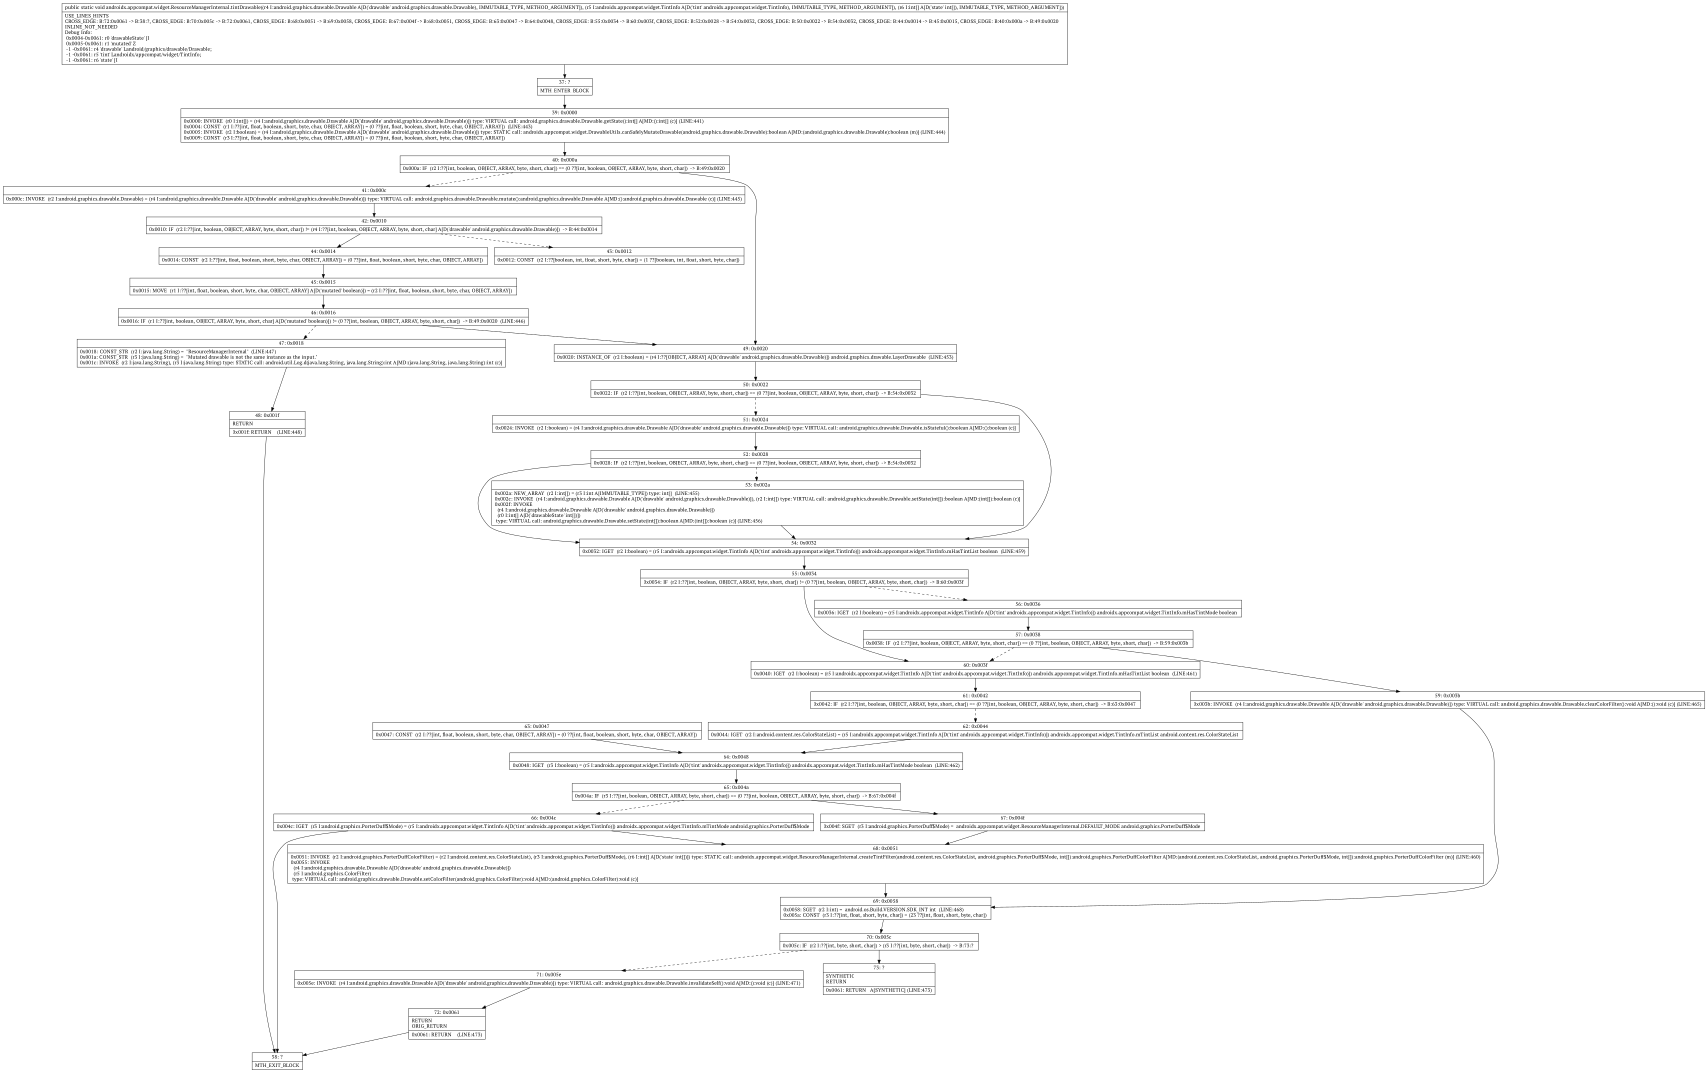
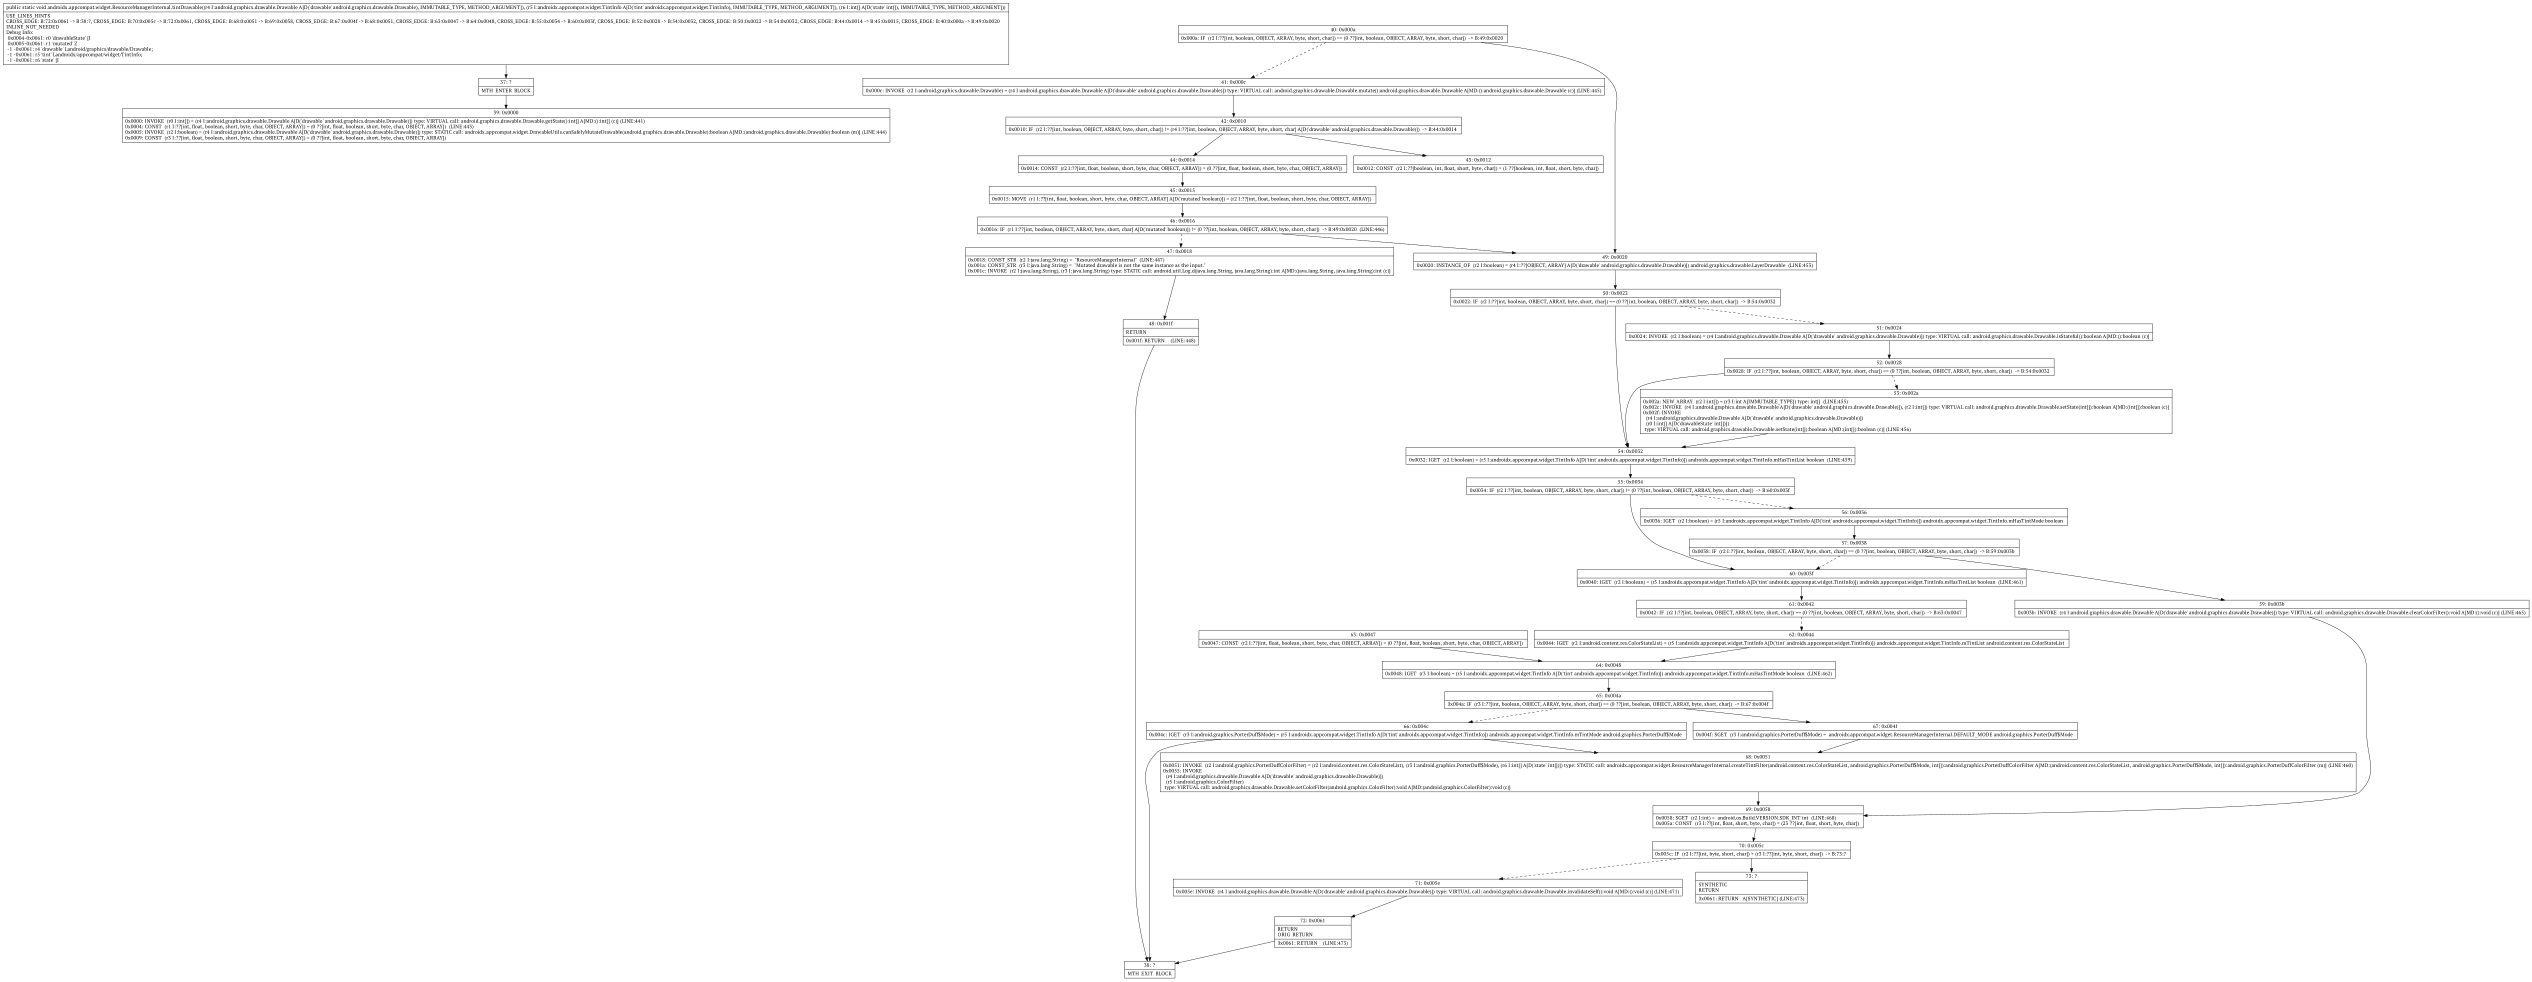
  digraph {
    fontname="PT Serif"
    node [fontname="PT Serif" shape=record]
    edge [fontname="PT Serif"]
    n1 [label="{37\:\ ?|MTH_ENTER_BLOCK\l}"]
    n2 [label="{39\:\ 0x0000|0x0000: INVOKE  (r0 I:int[]) = (r4 I:android.graphics.drawable.Drawable A[D('drawable' android.graphics.drawable.Drawable)]) type: VIRTUAL call: android.graphics.drawable.Drawable.getState():int[] A[MD:():int[] (c)] (LINE:441)\l0x0004: CONST  (r1 I:??[int, float, boolean, short, byte, char, OBJECT, ARRAY]) = (0 ??[int, float, boolean, short, byte, char, OBJECT, ARRAY])  (LINE:443)\l0x0005: INVOKE  (r2 I:boolean) = (r4 I:android.graphics.drawable.Drawable A[D('drawable' android.graphics.drawable.Drawable)]) type: STATIC call: androidx.appcompat.widget.DrawableUtils.canSafelyMutateDrawable(android.graphics.drawable.Drawable):boolean A[MD:(android.graphics.drawable.Drawable):boolean (m)] (LINE:444)\l0x0009: CONST  (r3 I:??[int, float, boolean, short, byte, char, OBJECT, ARRAY]) = (0 ??[int, float, boolean, short, byte, char, OBJECT, ARRAY]) \l}"]
    n3 [label="{40\:\ 0x000a|0x000a: IF  (r2 I:??[int, boolean, OBJECT, ARRAY, byte, short, char]) == (0 ??[int, boolean, OBJECT, ARRAY, byte, short, char])  \-\> B:49:0x0020 \l}"]
    n4 [label="{41\:\ 0x000c|0x000c: INVOKE  (r2 I:android.graphics.drawable.Drawable) = (r4 I:android.graphics.drawable.Drawable A[D('drawable' android.graphics.drawable.Drawable)]) type: VIRTUAL call: android.graphics.drawable.Drawable.mutate():android.graphics.drawable.Drawable A[MD:():android.graphics.drawable.Drawable (c)] (LINE:445)\l}"]
    n5 [label="{49\:\ 0x0020|0x0020: INSTANCE_OF  (r2 I:boolean) = (r4 I:??[OBJECT, ARRAY] A[D('drawable' android.graphics.drawable.Drawable)]) android.graphics.drawable.LayerDrawable  (LINE:453)\l}"]
    n6 [label="{42\:\ 0x0010|0x0010: IF  (r2 I:??[int, boolean, OBJECT, ARRAY, byte, short, char]) != (r4 I:??[int, boolean, OBJECT, ARRAY, byte, short, char] A[D('drawable' android.graphics.drawable.Drawable)])  \-\> B:44:0x0014 \l}"]
    n7 [label="{50\:\ 0x0022|0x0022: IF  (r2 I:??[int, boolean, OBJECT, ARRAY, byte, short, char]) == (0 ??[int, boolean, OBJECT, ARRAY, byte, short, char])  \-\> B:54:0x0032 \l}"]
    n8 [label="{43\:\ 0x0012|0x0012: CONST  (r2 I:??[boolean, int, float, short, byte, char]) = (1 ??[boolean, int, float, short, byte, char]) \l}"]
    n9 [label="{44\:\ 0x0014|0x0014: CONST  (r2 I:??[int, float, boolean, short, byte, char, OBJECT, ARRAY]) = (0 ??[int, float, boolean, short, byte, char, OBJECT, ARRAY]) \l}"]
    n10 [label="{45\:\ 0x0015|0x0015: MOVE  (r1 I:??[int, float, boolean, short, byte, char, OBJECT, ARRAY] A[D('mutated' boolean)]) = (r2 I:??[int, float, boolean, short, byte, char, OBJECT, ARRAY]) \l}"]
    n11 [label="{46\:\ 0x0016|0x0016: IF  (r1 I:??[int, boolean, OBJECT, ARRAY, byte, short, char] A[D('mutated' boolean)]) != (0 ??[int, boolean, OBJECT, ARRAY, byte, short, char])  \-\> B:49:0x0020  (LINE:446)\l}"]
    n12 [label="{47\:\ 0x0018|0x0018: CONST_STR  (r2 I:java.lang.String) =  \"ResourceManagerInternal\"  (LINE:447)\l0x001a: CONST_STR  (r3 I:java.lang.String) =  \"Mutated drawable is not the same instance as the input.\" \l0x001c: INVOKE  (r2 I:java.lang.String), (r3 I:java.lang.String) type: STATIC call: android.util.Log.d(java.lang.String, java.lang.String):int A[MD:(java.lang.String, java.lang.String):int (c)]\l}"]
    n13 [label="{48\:\ 0x001f|RETURN\l|0x001f: RETURN    (LINE:448)\l}"]
    n14 [label="{38\:\ ?|MTH_EXIT_BLOCK\l}"]
    n15 [label="{51\:\ 0x0024|0x0024: INVOKE  (r2 I:boolean) = (r4 I:android.graphics.drawable.Drawable A[D('drawable' android.graphics.drawable.Drawable)]) type: VIRTUAL call: android.graphics.drawable.Drawable.isStateful():boolean A[MD:():boolean (c)]\l}"]
    n16 [label="{54\:\ 0x0032|0x0032: IGET  (r2 I:boolean) = (r5 I:androidx.appcompat.widget.TintInfo A[D('tint' androidx.appcompat.widget.TintInfo)]) androidx.appcompat.widget.TintInfo.mHasTintList boolean  (LINE:459)\l}"]
    n17 [label="{52\:\ 0x0028|0x0028: IF  (r2 I:??[int, boolean, OBJECT, ARRAY, byte, short, char]) == (0 ??[int, boolean, OBJECT, ARRAY, byte, short, char])  \-\> B:54:0x0032 \l}"]
    n18 [label="{55\:\ 0x0034|0x0034: IF  (r2 I:??[int, boolean, OBJECT, ARRAY, byte, short, char]) != (0 ??[int, boolean, OBJECT, ARRAY, byte, short, char])  \-\> B:60:0x003f \l}"]
    n19 [label="{53\:\ 0x002a|0x002a: NEW_ARRAY  (r2 I:int[]) = (r3 I:int A[IMMUTABLE_TYPE]) type: int[]  (LINE:455)\l0x002c: INVOKE  (r4 I:android.graphics.drawable.Drawable A[D('drawable' android.graphics.drawable.Drawable)]), (r2 I:int[]) type: VIRTUAL call: android.graphics.drawable.Drawable.setState(int[]):boolean A[MD:(int[]):boolean (c)]\l0x002f: INVOKE  \l  (r4 I:android.graphics.drawable.Drawable A[D('drawable' android.graphics.drawable.Drawable)])\l  (r0 I:int[] A[D('drawableState' int[])])\l type: VIRTUAL call: android.graphics.drawable.Drawable.setState(int[]):boolean A[MD:(int[]):boolean (c)] (LINE:456)\l}"]
    n20 [label="{56\:\ 0x0036|0x0036: IGET  (r2 I:boolean) = (r5 I:androidx.appcompat.widget.TintInfo A[D('tint' androidx.appcompat.widget.TintInfo)]) androidx.appcompat.widget.TintInfo.mHasTintMode boolean \l}"]
    n21 [label="{60\:\ 0x003f|0x0040: IGET  (r2 I:boolean) = (r5 I:androidx.appcompat.widget.TintInfo A[D('tint' androidx.appcompat.widget.TintInfo)]) androidx.appcompat.widget.TintInfo.mHasTintList boolean  (LINE:461)\l}"]
    n22 [label="{57\:\ 0x0038|0x0038: IF  (r2 I:??[int, boolean, OBJECT, ARRAY, byte, short, char]) == (0 ??[int, boolean, OBJECT, ARRAY, byte, short, char])  \-\> B:59:0x003b \l}"]
    n23 [label="{61\:\ 0x0042|0x0042: IF  (r2 I:??[int, boolean, OBJECT, ARRAY, byte, short, char]) == (0 ??[int, boolean, OBJECT, ARRAY, byte, short, char])  \-\> B:63:0x0047 \l}"]
    n24 [label="{59\:\ 0x003b|0x003b: INVOKE  (r4 I:android.graphics.drawable.Drawable A[D('drawable' android.graphics.drawable.Drawable)]) type: VIRTUAL call: android.graphics.drawable.Drawable.clearColorFilter():void A[MD:():void (c)] (LINE:465)\l}"]
    n25 [label="{69\:\ 0x0058|0x0058: SGET  (r2 I:int) =  android.os.Build.VERSION.SDK_INT int  (LINE:468)\l0x005a: CONST  (r3 I:??[int, float, short, byte, char]) = (23 ??[int, float, short, byte, char]) \l}"]
    n26 [label="{70\:\ 0x005c|0x005c: IF  (r2 I:??[int, byte, short, char]) \> (r3 I:??[int, byte, short, char])  \-\> B:73:? \l}"]
    n27 [label="{71\:\ 0x005e|0x005e: INVOKE  (r4 I:android.graphics.drawable.Drawable A[D('drawable' android.graphics.drawable.Drawable)]) type: VIRTUAL call: android.graphics.drawable.Drawable.invalidateSelf():void A[MD:():void (c)] (LINE:471)\l}"]
    n28 [label="{73\:\ ?|SYNTHETIC\lRETURN\l|0x0061: RETURN   A[SYNTHETIC] (LINE:473)\l}"]
    n29 [label="{72\:\ 0x0061|RETURN\lORIG_RETURN\l|0x0061: RETURN    (LINE:473)\l}"]
    n30 [label="{62\:\ 0x0044|0x0044: IGET  (r2 I:android.content.res.ColorStateList) = (r5 I:androidx.appcompat.widget.TintInfo A[D('tint' androidx.appcompat.widget.TintInfo)]) androidx.appcompat.widget.TintInfo.mTintList android.content.res.ColorStateList \l}"]
    n31 [label="{64\:\ 0x0048|0x0048: IGET  (r3 I:boolean) = (r5 I:androidx.appcompat.widget.TintInfo A[D('tint' androidx.appcompat.widget.TintInfo)]) androidx.appcompat.widget.TintInfo.mHasTintMode boolean  (LINE:462)\l}"]
    n32 [label="{63\:\ 0x0047|0x0047: CONST  (r2 I:??[int, float, boolean, short, byte, char, OBJECT, ARRAY]) = (0 ??[int, float, boolean, short, byte, char, OBJECT, ARRAY]) \l}"]
    n33 [label="{65\:\ 0x004a|0x004a: IF  (r3 I:??[int, boolean, OBJECT, ARRAY, byte, short, char]) == (0 ??[int, boolean, OBJECT, ARRAY, byte, short, char])  \-\> B:67:0x004f \l}"]
    n34 [label="{66\:\ 0x004c|0x004c: IGET  (r3 I:android.graphics.PorterDuff$Mode) = (r5 I:androidx.appcompat.widget.TintInfo A[D('tint' androidx.appcompat.widget.TintInfo)]) androidx.appcompat.widget.TintInfo.mTintMode android.graphics.PorterDuff$Mode \l}"]
    n35 [label="{67\:\ 0x004f|0x004f: SGET  (r3 I:android.graphics.PorterDuff$Mode) =  androidx.appcompat.widget.ResourceManagerInternal.DEFAULT_MODE android.graphics.PorterDuff$Mode \l}"]
    n36 [label="{68\:\ 0x0051|0x0051: INVOKE  (r2 I:android.graphics.PorterDuffColorFilter) = (r2 I:android.content.res.ColorStateList), (r3 I:android.graphics.PorterDuff$Mode), (r6 I:int[] A[D('state' int[])]) type: STATIC call: androidx.appcompat.widget.ResourceManagerInternal.createTintFilter(android.content.res.ColorStateList, android.graphics.PorterDuff$Mode, int[]):android.graphics.PorterDuffColorFilter A[MD:(android.content.res.ColorStateList, android.graphics.PorterDuff$Mode, int[]):android.graphics.PorterDuffColorFilter (m)] (LINE:460)\l0x0055: INVOKE  \l  (r4 I:android.graphics.drawable.Drawable A[D('drawable' android.graphics.drawable.Drawable)])\l  (r5 I:android.graphics.ColorFilter)\l type: VIRTUAL call: android.graphics.drawable.Drawable.setColorFilter(android.graphics.ColorFilter):void A[MD:(android.graphics.ColorFilter):void (c)]\l}"]
    n37 [label="{public static void androidx.appcompat.widget.ResourceManagerInternal.tintDrawable((r4 I:android.graphics.drawable.Drawable A[D('drawable' android.graphics.drawable.Drawable), IMMUTABLE_TYPE, METHOD_ARGUMENT]), (r5 I:androidx.appcompat.widget.TintInfo A[D('tint' androidx.appcompat.widget.TintInfo), IMMUTABLE_TYPE, METHOD_ARGUMENT]), (r6 I:int[] A[D('state' int[]), IMMUTABLE_TYPE, METHOD_ARGUMENT]))  | USE_LINES_HINTS\lCROSS_EDGE: B:72:0x0061 \-\> B:38:?, CROSS_EDGE: B:70:0x005c \-\> B:72:0x0061, CROSS_EDGE: B:68:0x0051 \-\> B:69:0x0058, CROSS_EDGE: B:67:0x004f \-\> B:68:0x0051, CROSS_EDGE: B:63:0x0047 \-\> B:64:0x0048, CROSS_EDGE: B:55:0x0034 \-\> B:60:0x003f, CROSS_EDGE: B:52:0x0028 \-\> B:54:0x0032, CROSS_EDGE: B:50:0x0022 \-\> B:54:0x0032, CROSS_EDGE: B:44:0x0014 \-\> B:45:0x0015, CROSS_EDGE: B:40:0x000a \-\> B:49:0x0020\lINLINE_NOT_NEEDED\lDebug Info:\l  0x0004\-0x0061: r0 'drawableState' [I\l  0x0005\-0x0061: r1 'mutated' Z\l  \-1 \-0x0061: r4 'drawable' Landroid\/graphics\/drawable\/Drawable;\l  \-1 \-0x0061: r5 'tint' Landroidx\/appcompat\/widget\/TintInfo;\l  \-1 \-0x0061: r6 'state' [I\l}"]
    n1 -> n2
-   n2 -> n3
    n3 -> n4 [style=dashed]
    n3 -> n5
    n4 -> n6
    n5 -> n7
-   n6 -> n8 [style=dashed]
+   n6 -> n8 [style=solid]
    n6 -> n9
    n7 -> n15 [style=dashed]
    n7 -> n16
    n9 -> n10
    n10 -> n11
    n11 -> n5
    n11 -> n12 [style=dashed]
    n12 -> n13
    n13 -> n14
    n15 -> n17
    n16 -> n18
    n17 -> n16
    n17 -> n19 [style=dashed]
    n18 -> n20 [style=dashed]
    n18 -> n21
    n19 -> n16
    n20 -> n22
    n21 -> n23
    n22 -> n21 [style=dashed]
    n22 -> n24
    n23 -> n30 [style=dashed]
    n24 -> n25
    n25 -> n26
    n26 -> n27 [style=dashed]
    n26 -> n28
    n27 -> n29
    n29 -> n14
    n30 -> n31
    n31 -> n33
    n32 -> n31
    n33 -> n34 [style=dashed]
    n33 -> n35
    n34 -> n14
    n34 -> n36
    n35 -> n36
    n36 -> n25
    n37 -> n1
  }
